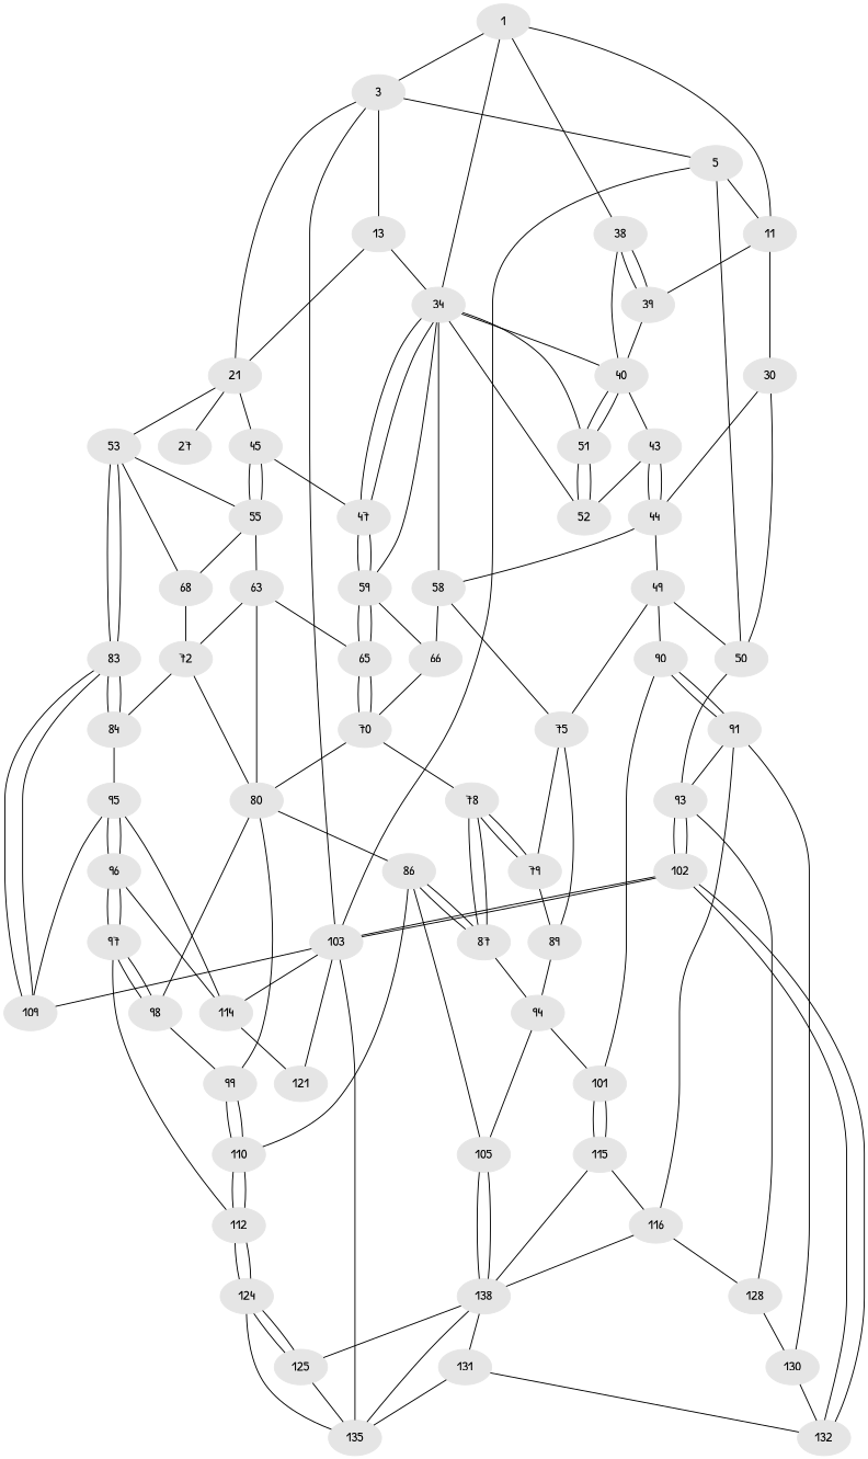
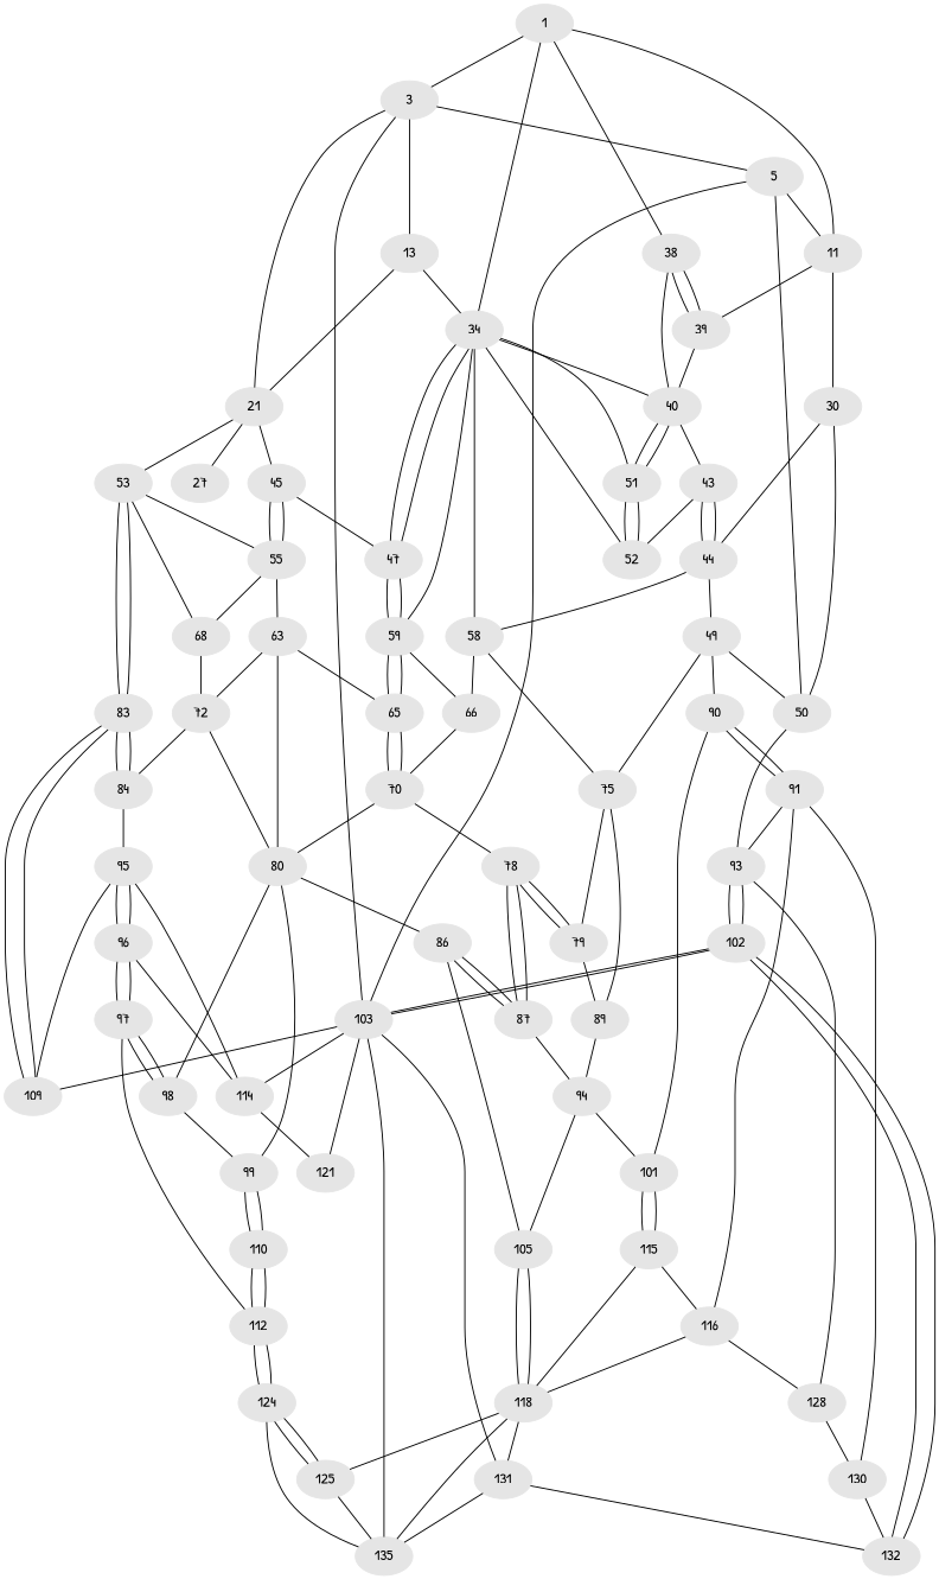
  graph {
    fontname="Patrick Hand"
    node [color=gray90 fontname="Patrick Hand" style=filled]
    edge [fontname="Patrick Hand"]
    1 [super="+2+8"]
    3 [super="+4"]
    11 [super="+33+12"]
    34 [super="+35"]
    38
    13 [super="+17+14"]
    5 [super="+29+6"]
    21 [super="+26+22"]
    103 [super="+106"]
    30 [super="+31"]
    39
    40 [super="+41"]
    47
    51
    52
    58 [super="+67"]
    59 [super="+60"]
    50 [super="+88"]
    27
    45 [super="+46"]
    53 [super="+54"]
    109
    114 [super="+120"]
    121 [super="+122"]
    131 [super="+138"]
    135 [super="+136"]
    93
    44 [super="+48"]
    55 [super="+61"]
    68 [super="+69"]
    83
    49 [super="+77"]
    43
    75 [super="+76"]
    66
    65
    90
    63 [super="+64"]
    79
    89
    91 [super="+92+117"]
    101
    128
    102
    72 [super="+73+74"]
    84
    80 [super="+81+82"]
    70 [super="+71"]
    86 [super="+104"]
    98
    99
    78
    87
    95 [super="+113"]
    94 [super="+100"]
    105
    110
    96
-   118 [super="+119+126" label=138]
+   118 [super="+119+126"]
    112
    116 [super="+127"]
    130
    115
    132
    97 [super="+111"]
    124 [super="+133"]
    125
    1 -- 3
    1 -- 11
    1 -- 34
    1 -- 38
    3 -- 13
    3 -- 5
    3 -- 21
    3 -- 103
    11 -- 30 [weight=2]
    11 -- 39
    34 -- 40
    34 -- 47
    34 -- 47
    34 -- 51
    34 -- 52
    34 -- 58
    34 -- 59
    38 -- 39
    38 -- 39
    38 -- 40
    13 -- 34
    13 -- 21
    5 -- 11 [weight=2]
    5 -- 103
    5 -- 50
    21 -- 27
    21 -- 45
    21 -- 53
    103 -- 109
    103 -- 114
    103 -- 121 [weight=2]
+   103 -- 131
    103 -- 135
    30 -- 50
    30 -- 44
    39 -- 40
    40 -- 51
    40 -- 51
    40 -- 43
    47 -- 59
    47 -- 59
    51 -- 52
    51 -- 52
    58 -- 75
    58 -- 66
    59 -- 66
    59 -- 65
    59 -- 65
    50 -- 93
    45 -- 47
    45 -- 55 [weight=2]
    45 -- 55
    53 -- 55
    53 -- 68
    53 -- 83
    53 -- 83
    114 -- 121
    131 -- 135
    131 -- 132
    93 -- 128
    93 -- 102
    93 -- 102
    44 -- 58
    44 -- 49
    55 -- 68
    55 -- 63
    68 -- 72 [weight=2]
    83 -- 109
    83 -- 109
    83 -- 84
    83 -- 84
    49 -- 50
    49 -- 75
    49 -- 90
    43 -- 52
    43 -- 44
    43 -- 44
    75 -- 79
    75 -- 89
    66 -- 70
    65 -- 70
    65 -- 70
    90 -- 91
    90 -- 91
    90 -- 101
    63 -- 65
    63 -- 72
    63 -- 80
    79 -- 89
    89 -- 94
    91 -- 93
    91 -- 116
    91 -- 130
    101 -- 115
    101 -- 115
    128 -- 130
    102 -- 103
    102 -- 103
    102 -- 132
    102 -- 132
    72 -- 84
    72 -- 80
    84 -- 95
    80 -- 86
    80 -- 98
    80 -- 99
    70 -- 80
    70 -- 78
    86 -- 87
    86 -- 87
    86 -- 105
-   86 -- 110
    98 -- 99
    99 -- 110
    99 -- 110
    78 -- 79
    78 -- 79
    78 -- 87
    78 -- 87
    87 -- 94
    95 -- 109
    95 -- 114
    95 -- 96
    95 -- 96
    94 -- 101
    94 -- 105
    105 -- 118
    105 -- 118
    110 -- 112
    110 -- 112
    96 -- 114
    96 -- 97
    96 -- 97
    118 -- 131
    118 -- 135
    118 -- 125
    112 -- 124
    112 -- 124
    116 -- 128
    116 -- 118
    130 -- 132
    115 -- 118
    115 -- 116
    97 -- 98
    97 -- 98
    97 -- 112
    124 -- 135
    124 -- 125
    124 -- 125
    125 -- 135
  }
